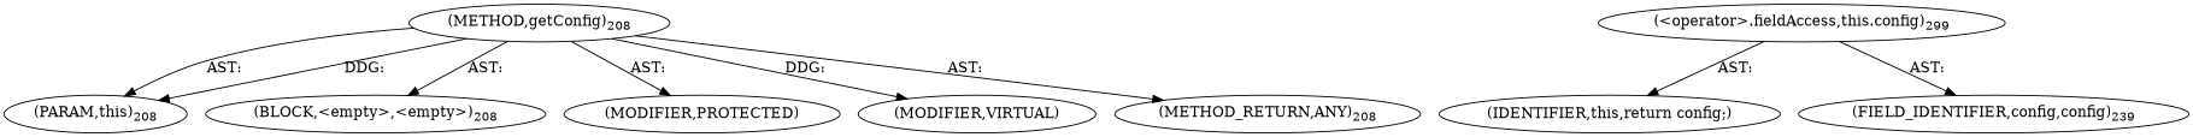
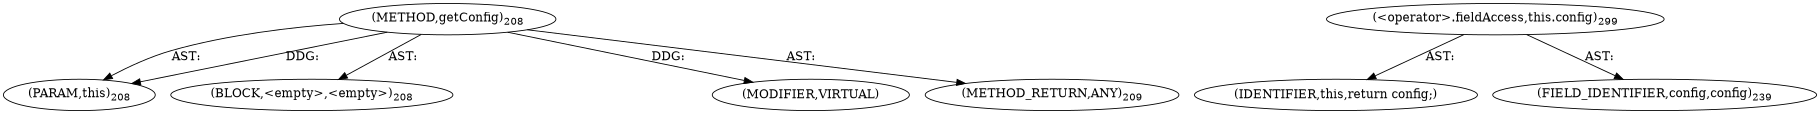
  digraph {
    n1 [label=<(METHOD,getConfig)<SUB>208</SUB>>]
    n2 [label=<(PARAM,this)<SUB>208</SUB>>]
    n3 [label=<(BLOCK,&lt;empty&gt;,&lt;empty&gt;)<SUB>208</SUB>>]
-   n4 [label=<(MODIFIER,PROTECTED)>]
    n5 [label=<(MODIFIER,VIRTUAL)>]
-   n6 [label=<(METHOD_RETURN,ANY)<SUB>208</SUB>>]
+   n6 [label=<(METHOD_RETURN,ANY)<SUB>209</SUB>>]
    n7 [label=<(&lt;operator&gt;.fieldAccess,this.config)<SUB>299</SUB>>]
    n8 [label=<(IDENTIFIER,this,return config;)>]
    n9 [label=<(FIELD_IDENTIFIER,config,config)<SUB>239</SUB>>]
    n1 -> n2 [label="AST: "]
    n1 -> n2 [label="DDG: "]
    n1 -> n3 [label="AST: "]
-   n1 -> n4 [label="AST: "]
    n1 -> n5 [label="DDG: "]
    n1 -> n6 [label="AST: "]
    n7 -> n8 [label="AST: "]
    n7 -> n9 [label="AST: "]
  }
